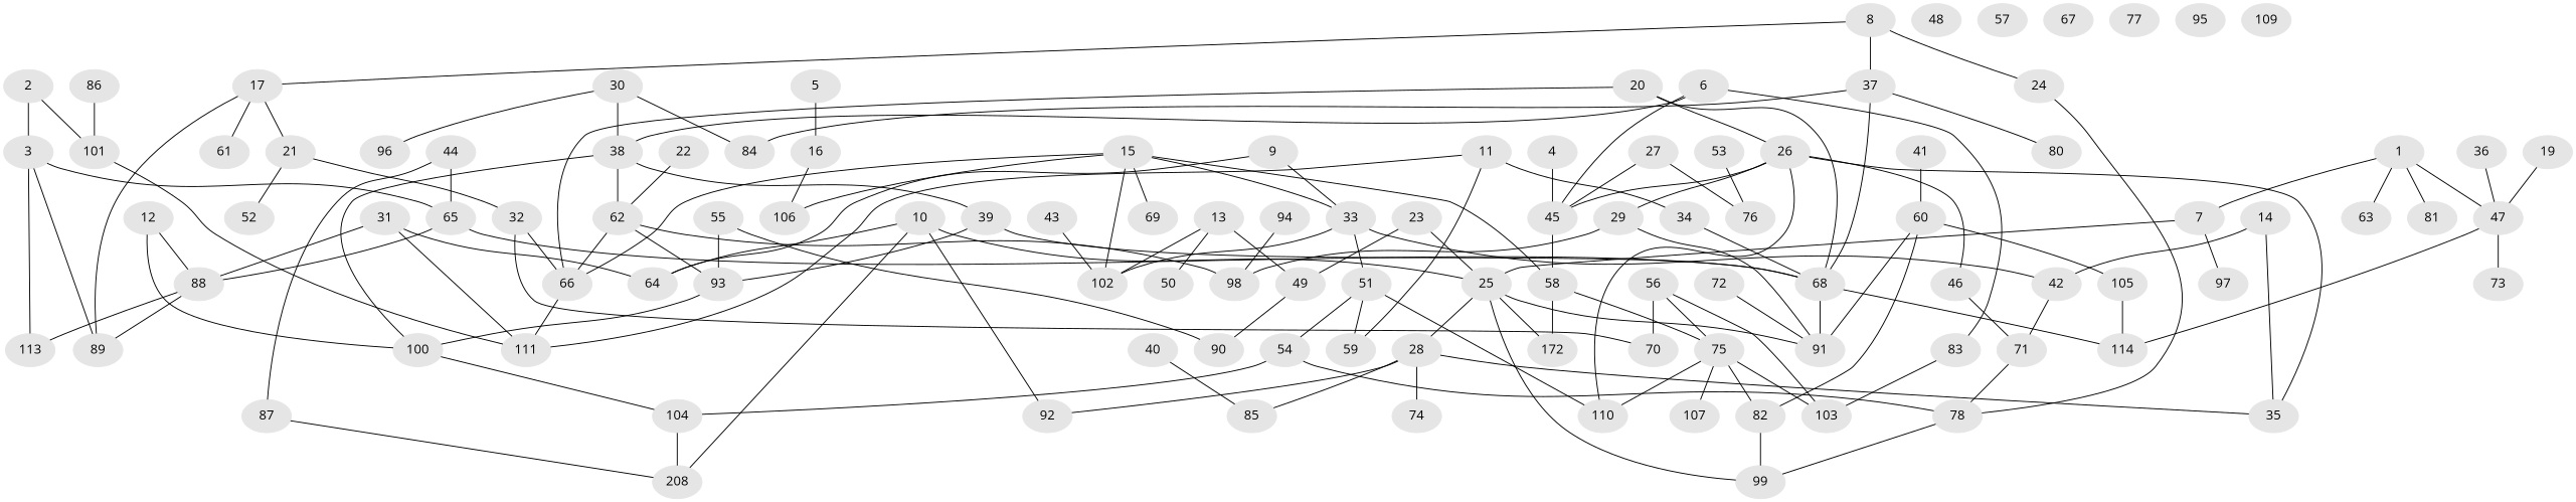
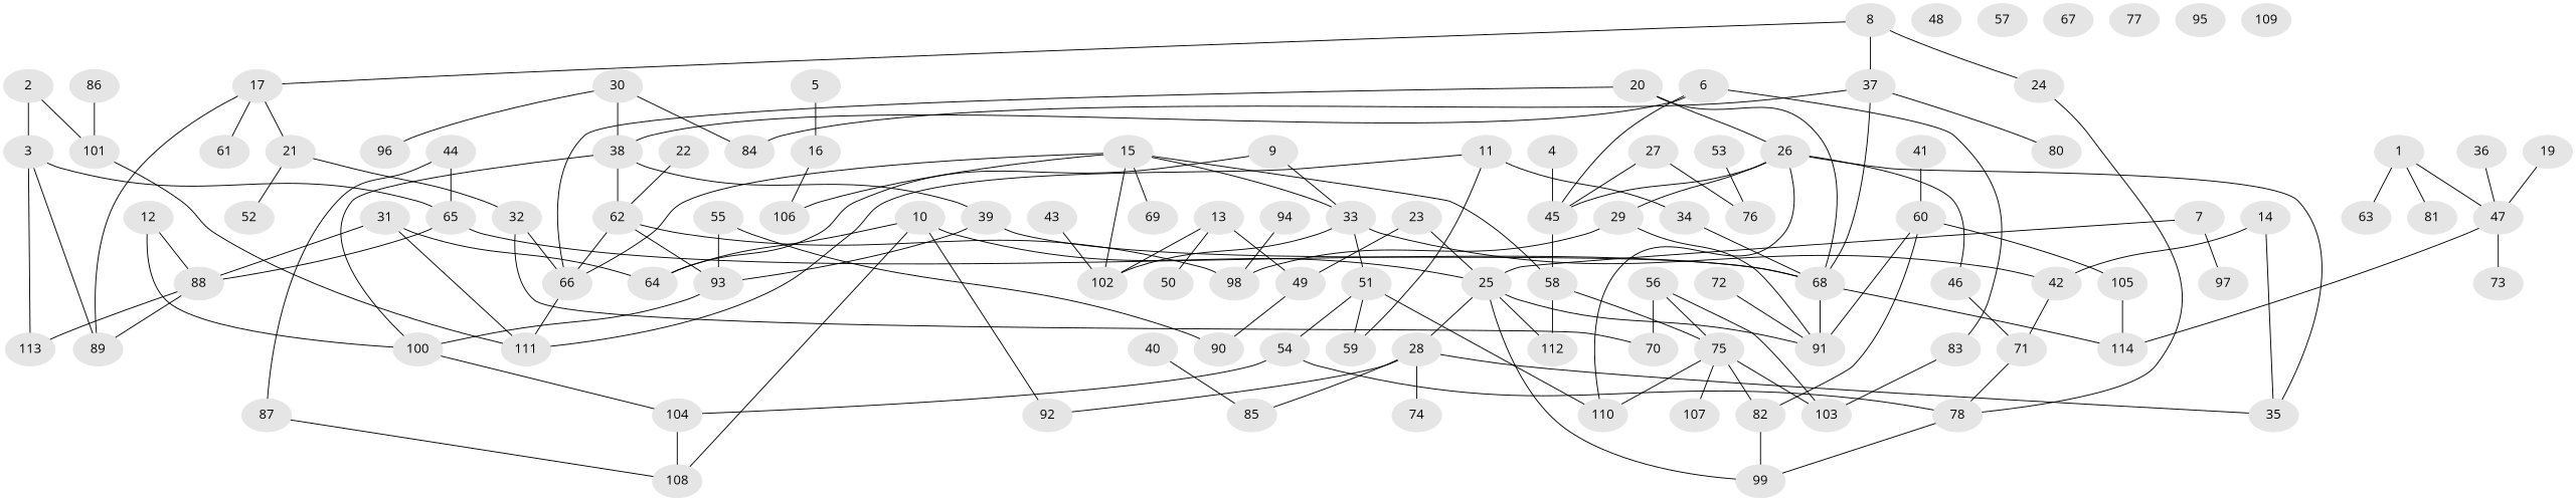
  graph {
    fontname="Open Sans"
    node [color=gray90 fontname="Open Sans" style=filled]
    edge [fontname="Open Sans"]
    1
    7
    47
    63
    81
    25
    97
    73
    114
    2
    3
    101
    65
    89
    113
    66
    111
    88
    68
    4
    45
    5
    16
    106
    6
    38
    83
    100
    62
    39
    58
    103
    28
    91
    99
-   112 [label=172]
+   112
    8
    17
    24
    37
    21
    61
    78
    84
    80
    9
    33
    64
    102
    42
    51
    10
    92
-   108 [label=208]
+   108
    11
    34
    59
    12
    104
    13
    49
    50
    90
    14
    35
    71
    15
    69
    75
    32
    52
    19
    20
    26
    29
    46
    110
    70
    22
    98
    93
    23
    74
    85
    27
    76
    30
    96
    31
    54
    36
    40
    41
    60
    82
    105
    43
    44
    87
    48
    53
    55
    56
    107
    57
    67
    72
    77
    86
    94
    95
    109
-   1 -- 7
    1 -- 47
    1 -- 63
    1 -- 81
    7 -- 25
    7 -- 97
    47 -- 73
    47 -- 114
    25 -- 28
    25 -- 91
    25 -- 99
    25 -- 112
    2 -- 3
    2 -- 101
    3 -- 65
    3 -- 89
    3 -- 113
    101 -- 111
    65 -- 88
    65 -- 68
    66 -- 111
    88 -- 89
    88 -- 113
    68 -- 114
    68 -- 91
    4 -- 45
    45 -- 58
    5 -- 16
    16 -- 106
    6 -- 45
    6 -- 38
    6 -- 83
    38 -- 100
    38 -- 62
    38 -- 39
    83 -- 103
    100 -- 104
    62 -- 66
    62 -- 98
    62 -- 93
    39 -- 68
    39 -- 93
    58 -- 112
    58 -- 75
    28 -- 92
    28 -- 35
    28 -- 74
    28 -- 85
    8 -- 17
    8 -- 24
    8 -- 37
    17 -- 89
    17 -- 21
    17 -- 61
    24 -- 78
    37 -- 68
    37 -- 84
    37 -- 80
    21 -- 32
    21 -- 52
    78 -- 99
    9 -- 33
    9 -- 64
    33 -- 102
    33 -- 42
    33 -- 51
    42 -- 71
    51 -- 59
    51 -- 110
    51 -- 54
    10 -- 25
    10 -- 64
    10 -- 92
    10 -- 108
    11 -- 111
    11 -- 34
    11 -- 59
    34 -- 68
    12 -- 88
    12 -- 100
    104 -- 108
    13 -- 102
    13 -- 49
    13 -- 50
    49 -- 90
    14 -- 42
    14 -- 35
    71 -- 78
    15 -- 66
    15 -- 106
    15 -- 58
    15 -- 33
    15 -- 102
    15 -- 69
    75 -- 103
    75 -- 110
    75 -- 82
    75 -- 107
    32 -- 66
    32 -- 70
    19 -- 47
    20 -- 66
    20 -- 68
    20 -- 26
    26 -- 45
    26 -- 35
    26 -- 29
    26 -- 46
    26 -- 110
    29 -- 91
    29 -- 98
    46 -- 71
    22 -- 62
    93 -- 100
    23 -- 25
    23 -- 49
    27 -- 45
    27 -- 76
    30 -- 38
    30 -- 84
    30 -- 96
    31 -- 111
    31 -- 88
    31 -- 64
    54 -- 78
    54 -- 104
    36 -- 47
    40 -- 85
    41 -- 60
    60 -- 91
    60 -- 82
    60 -- 105
    82 -- 99
    105 -- 114
    43 -- 102
    44 -- 65
    44 -- 87
    87 -- 108
    53 -- 76
    55 -- 90
    55 -- 93
    56 -- 103
    56 -- 75
    56 -- 70
    72 -- 91
    86 -- 101
    94 -- 98
  }
